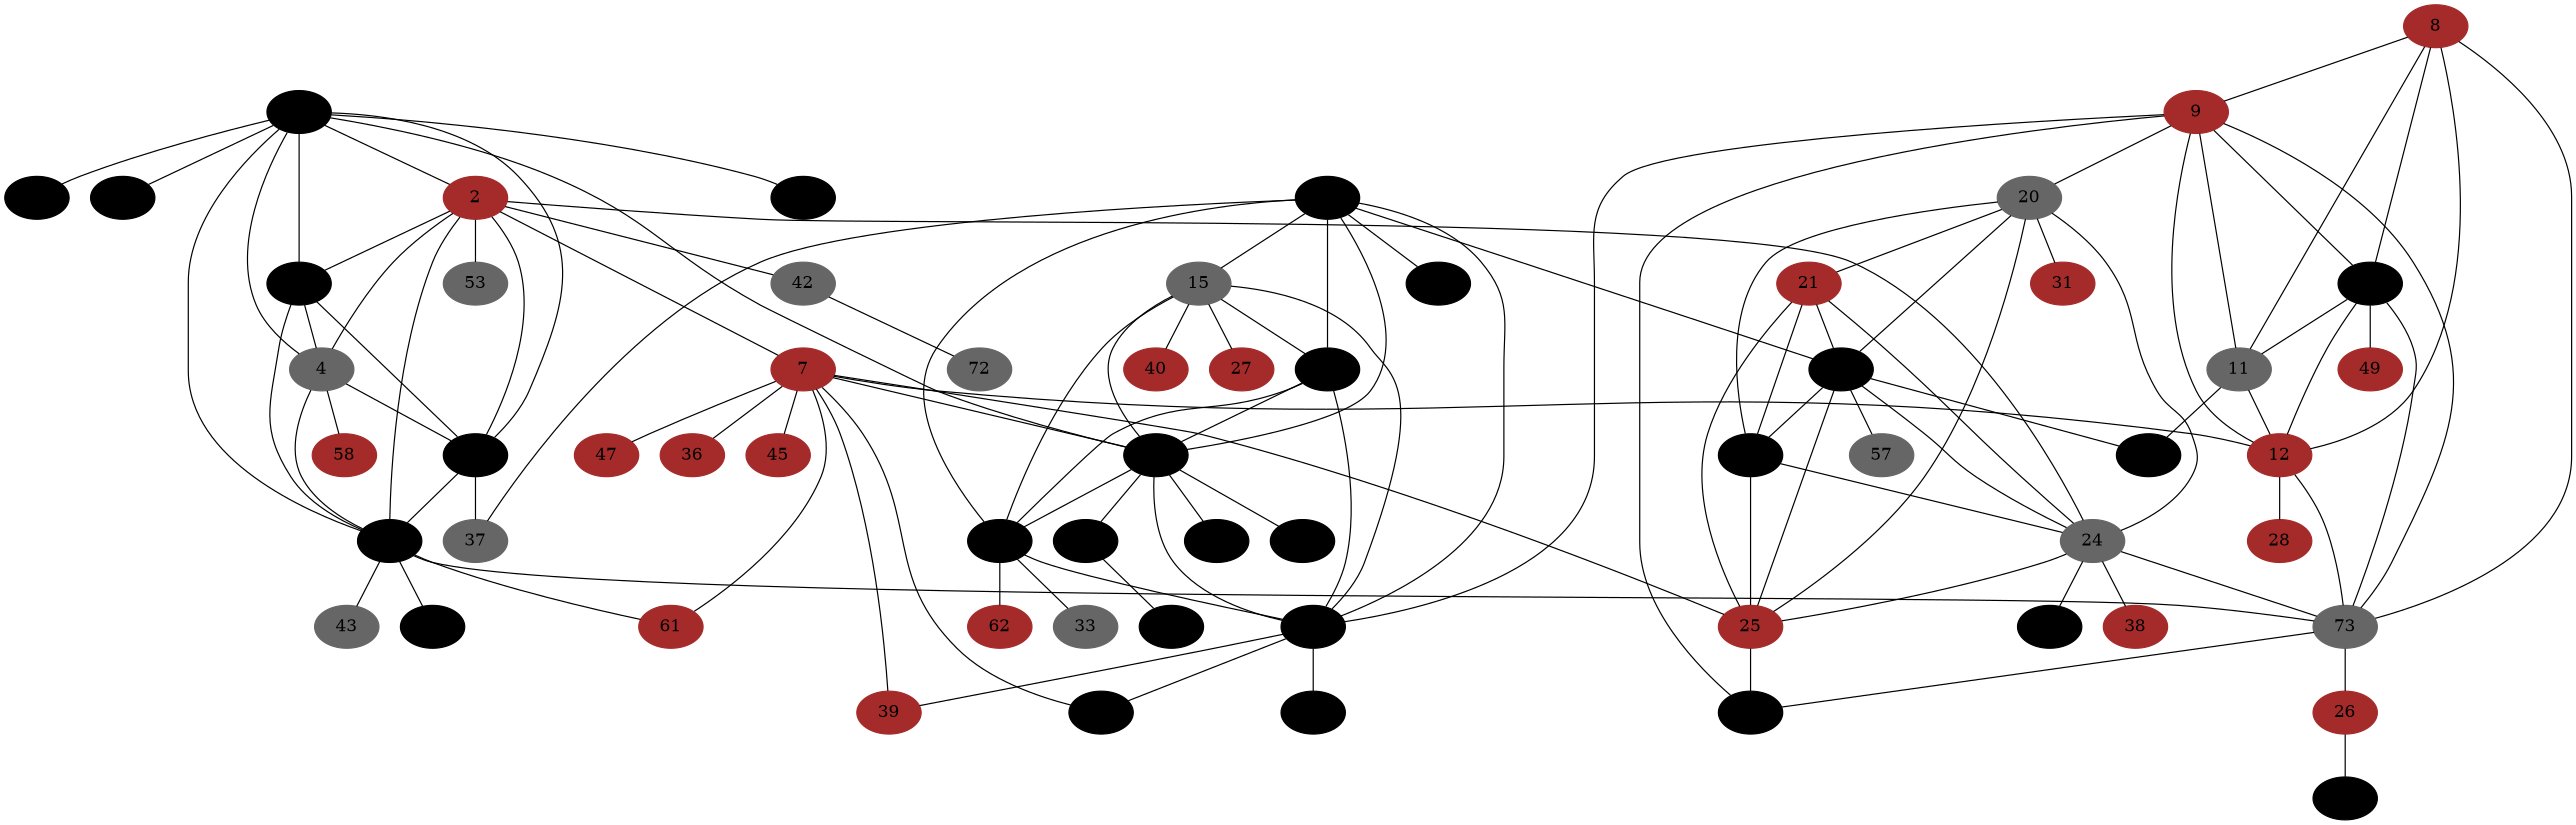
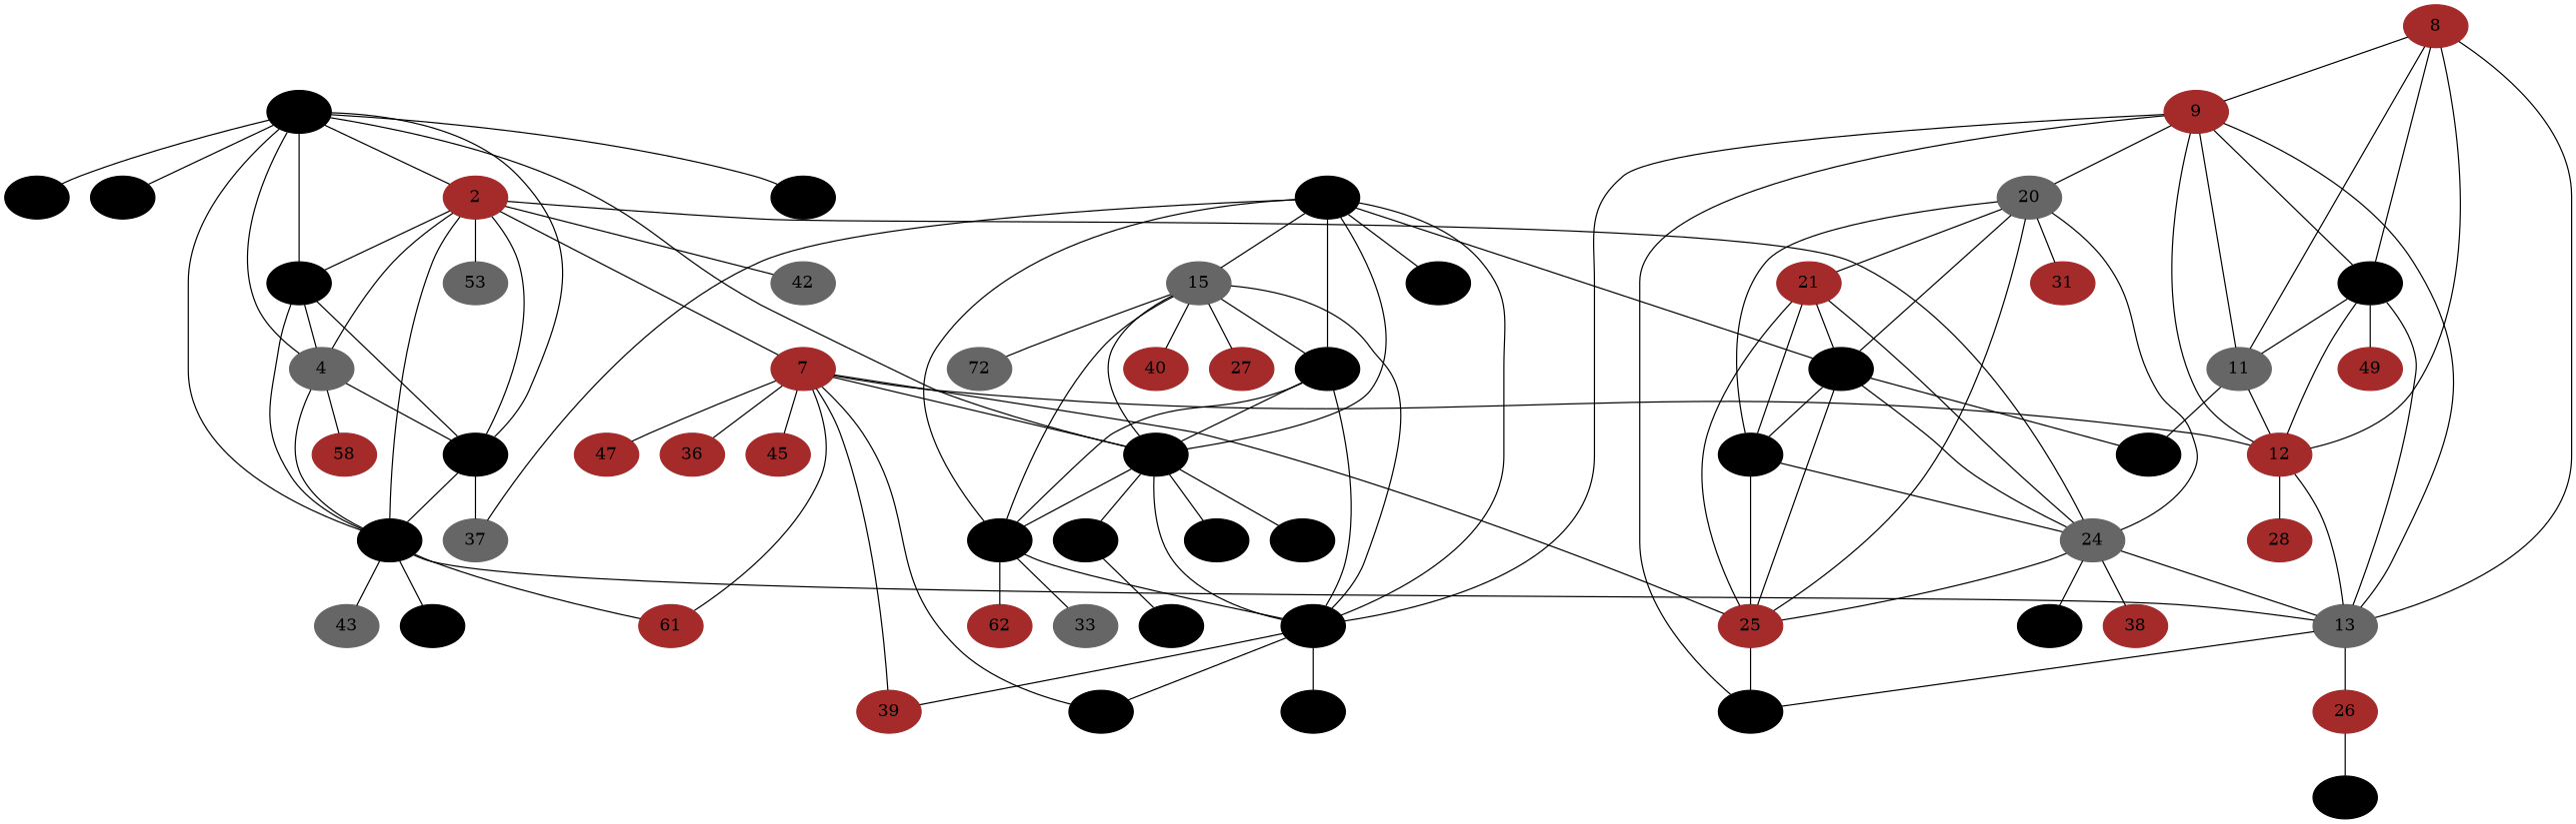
  graph {
    node [color=black style=filled]
    edge [weight=1.0]
    2 [color=brown]
    1
    3
    4 [color=gray40]
    5
    6
    17
    30
    52
    59
    7 [color=brown]
    24 [color=gray40]
    42 [color=gray40]
    53 [color=gray40]
    58 [color=brown]
    37 [color=gray40]
-   13 [color=gray40 label=73]
+   13 [color=gray40]
    43 [color=gray40]
    51
    61 [color=brown]
    19
    18
    34
    48
    54
    12 [color=brown]
    25 [color=brown]
    36 [color=brown]
    39 [color=brown]
    44
    45 [color=brown]
    47 [color=brown]
    38 [color=brown]
    50
    35
    26 [color=brown]
    28 [color=brown]
    8 [color=brown]
    9 [color=brown]
    10
    11 [color=gray40]
    20 [color=gray40]
    49 [color=brown]
    46
    41
    22
    21 [color=brown]
    23
    31 [color=brown]
    55
    14
    15 [color=gray40]
    16
    29
    27 [color=brown]
    n56 [color=gray40 label=72]
    40 [color=brown]
    33 [color=gray40]
    62 [color=brown]
-   57 [color=gray40]
    60
    2 -- 3
    2 -- 4
    2 -- 5
    2 -- 6
    2 -- 7
    2 -- 24
    2 -- 42
    2 -- 53
    1 -- 2
    1 -- 3
    1 -- 4
    1 -- 5
    1 -- 6
    1 -- 17
    1 -- 30
    1 -- 52
    1 -- 59
    3 -- 4
    3 -- 5
    3 -- 6
    4 -- 5
    4 -- 6
    4 -- 58
    5 -- 6
    5 -- 37 [weight=4.0]
    6 -- 13
    6 -- 43
    6 -- 51
    6 -- 61
    17 -- 19
    17 -- 18
    17 -- 34
    17 -- 48
    17 -- 54
    7 -- 17
    7 -- 61
    7 -- 12
    7 -- 25
    7 -- 36
    7 -- 39 [weight=3.0]
    7 -- 44
    7 -- 45
    7 -- 47
    24 -- 13
    24 -- 25
    24 -- 38
    24 -- 50
    13 -- 35
    13 -- 26
    19 -- 39
    19 -- 44
    19 -- 41
    18 -- 19
    18 -- 33
    18 -- 62
    54 -- 60
    12 -- 13
    12 -- 28 [weight=4.0]
    25 -- 35 [weight=2.0]
    26 -- 55
    8 -- 13
    8 -- 12
    8 -- 9
    8 -- 10
    8 -- 11
    9 -- 13
    9 -- 19
    9 -- 12
    9 -- 35
    9 -- 10
    9 -- 11
    9 -- 20
    10 -- 13
    10 -- 12
    10 -- 11
    10 -- 49 [weight=3.0]
    11 -- 12
    11 -- 46 [weight=4.0]
    20 -- 24
    20 -- 25
    20 -- 22
    20 -- 21
    20 -- 23
    20 -- 31 [weight=2.0]
    22 -- 24
    22 -- 25
    22 -- 46
    22 -- 23
-   22 -- 57
    21 -- 24
    21 -- 25 [weight=2.0]
    21 -- 22
    21 -- 23
    23 -- 24
    23 -- 25
    14 -- 17
    14 -- 37
    14 -- 19
    14 -- 18
    14 -- 22
    14 -- 15
    14 -- 16 [weight=6.0]
    14 -- 29
    15 -- 17
    15 -- 19
    15 -- 18
    15 -- 16
    15 -- 27
-   42 -- n56
+   15 -- n56
    15 -- 40
    16 -- 17
    16 -- 19
    16 -- 18
  }
